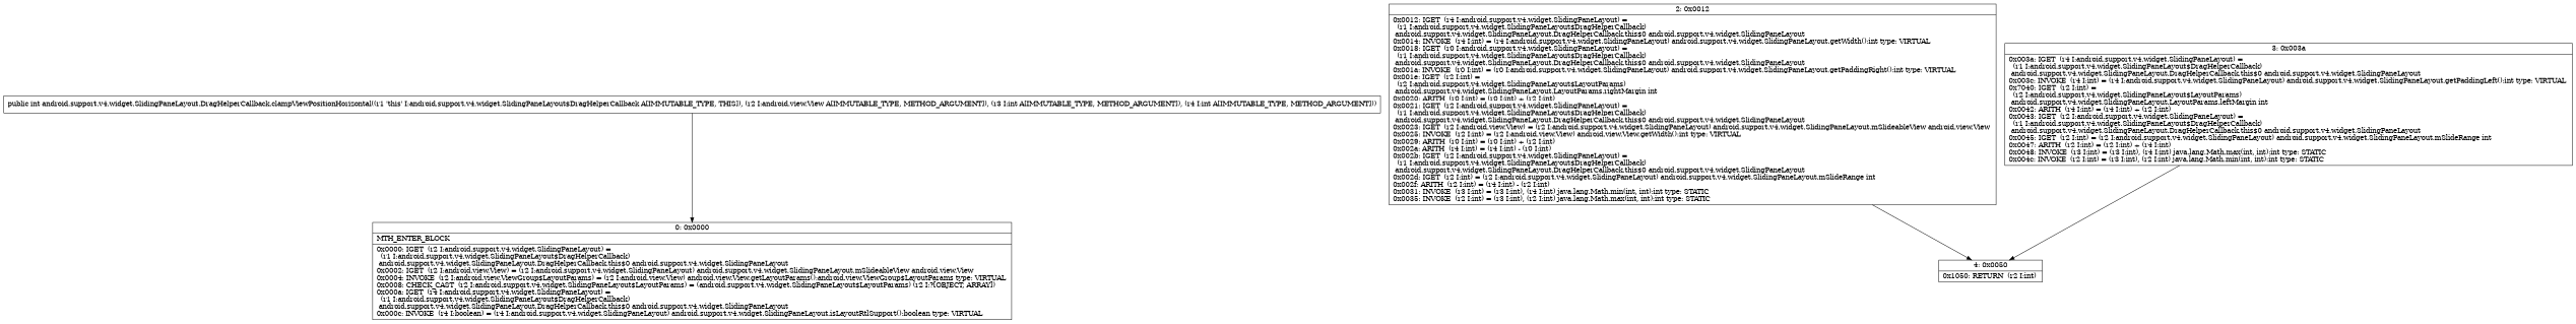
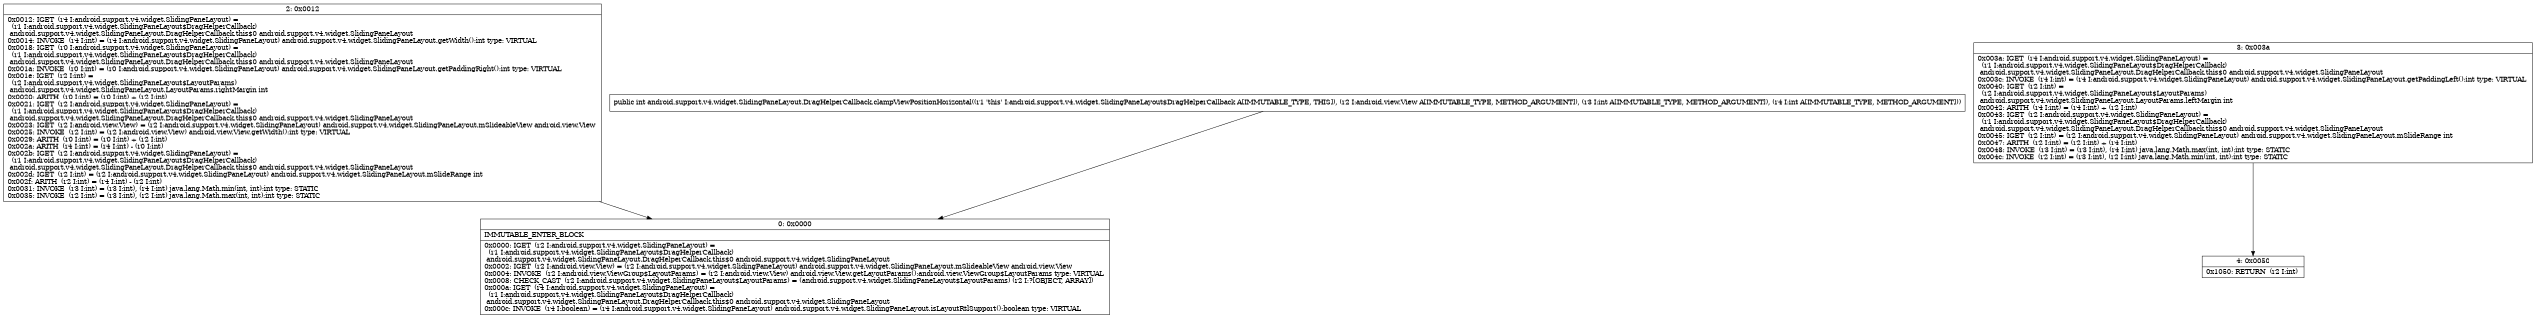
  digraph {
    node [shape=record]
-   n1 [label="{0\:\ 0x0000|MTH_ENTER_BLOCK\l|0x0000: IGET  (r2 I:android.support.v4.widget.SlidingPaneLayout) = \l  (r1 I:android.support.v4.widget.SlidingPaneLayout$DragHelperCallback)\l android.support.v4.widget.SlidingPaneLayout.DragHelperCallback.this$0 android.support.v4.widget.SlidingPaneLayout \l0x0002: IGET  (r2 I:android.view.View) = (r2 I:android.support.v4.widget.SlidingPaneLayout) android.support.v4.widget.SlidingPaneLayout.mSlideableView android.view.View \l0x0004: INVOKE  (r2 I:android.view.ViewGroup$LayoutParams) = (r2 I:android.view.View) android.view.View.getLayoutParams():android.view.ViewGroup$LayoutParams type: VIRTUAL \l0x0008: CHECK_CAST  (r2 I:android.support.v4.widget.SlidingPaneLayout$LayoutParams) = (android.support.v4.widget.SlidingPaneLayout$LayoutParams) (r2 I:?[OBJECT, ARRAY]) \l0x000a: IGET  (r4 I:android.support.v4.widget.SlidingPaneLayout) = \l  (r1 I:android.support.v4.widget.SlidingPaneLayout$DragHelperCallback)\l android.support.v4.widget.SlidingPaneLayout.DragHelperCallback.this$0 android.support.v4.widget.SlidingPaneLayout \l0x000c: INVOKE  (r4 I:boolean) = (r4 I:android.support.v4.widget.SlidingPaneLayout) android.support.v4.widget.SlidingPaneLayout.isLayoutRtlSupport():boolean type: VIRTUAL \l}"]
+   n1 [label="{0\:\ 0x0000|IMMUTABLE_ENTER_BLOCK\l|0x0000: IGET  (r2 I:android.support.v4.widget.SlidingPaneLayout) = \l  (r1 I:android.support.v4.widget.SlidingPaneLayout$DragHelperCallback)\l android.support.v4.widget.SlidingPaneLayout.DragHelperCallback.this$0 android.support.v4.widget.SlidingPaneLayout \l0x0002: IGET  (r2 I:android.view.View) = (r2 I:android.support.v4.widget.SlidingPaneLayout) android.support.v4.widget.SlidingPaneLayout.mSlideableView android.view.View \l0x0004: INVOKE  (r2 I:android.view.ViewGroup$LayoutParams) = (r2 I:android.view.View) android.view.View.getLayoutParams():android.view.ViewGroup$LayoutParams type: VIRTUAL \l0x0008: CHECK_CAST  (r2 I:android.support.v4.widget.SlidingPaneLayout$LayoutParams) = (android.support.v4.widget.SlidingPaneLayout$LayoutParams) (r2 I:?[OBJECT, ARRAY]) \l0x000a: IGET  (r4 I:android.support.v4.widget.SlidingPaneLayout) = \l  (r1 I:android.support.v4.widget.SlidingPaneLayout$DragHelperCallback)\l android.support.v4.widget.SlidingPaneLayout.DragHelperCallback.this$0 android.support.v4.widget.SlidingPaneLayout \l0x000c: INVOKE  (r4 I:boolean) = (r4 I:android.support.v4.widget.SlidingPaneLayout) android.support.v4.widget.SlidingPaneLayout.isLayoutRtlSupport():boolean type: VIRTUAL \l}"]
    n2 [label="{2\:\ 0x0012|0x0012: IGET  (r4 I:android.support.v4.widget.SlidingPaneLayout) = \l  (r1 I:android.support.v4.widget.SlidingPaneLayout$DragHelperCallback)\l android.support.v4.widget.SlidingPaneLayout.DragHelperCallback.this$0 android.support.v4.widget.SlidingPaneLayout \l0x0014: INVOKE  (r4 I:int) = (r4 I:android.support.v4.widget.SlidingPaneLayout) android.support.v4.widget.SlidingPaneLayout.getWidth():int type: VIRTUAL \l0x0018: IGET  (r0 I:android.support.v4.widget.SlidingPaneLayout) = \l  (r1 I:android.support.v4.widget.SlidingPaneLayout$DragHelperCallback)\l android.support.v4.widget.SlidingPaneLayout.DragHelperCallback.this$0 android.support.v4.widget.SlidingPaneLayout \l0x001a: INVOKE  (r0 I:int) = (r0 I:android.support.v4.widget.SlidingPaneLayout) android.support.v4.widget.SlidingPaneLayout.getPaddingRight():int type: VIRTUAL \l0x001e: IGET  (r2 I:int) = \l  (r2 I:android.support.v4.widget.SlidingPaneLayout$LayoutParams)\l android.support.v4.widget.SlidingPaneLayout.LayoutParams.rightMargin int \l0x0020: ARITH  (r0 I:int) = (r0 I:int) + (r2 I:int) \l0x0021: IGET  (r2 I:android.support.v4.widget.SlidingPaneLayout) = \l  (r1 I:android.support.v4.widget.SlidingPaneLayout$DragHelperCallback)\l android.support.v4.widget.SlidingPaneLayout.DragHelperCallback.this$0 android.support.v4.widget.SlidingPaneLayout \l0x0023: IGET  (r2 I:android.view.View) = (r2 I:android.support.v4.widget.SlidingPaneLayout) android.support.v4.widget.SlidingPaneLayout.mSlideableView android.view.View \l0x0025: INVOKE  (r2 I:int) = (r2 I:android.view.View) android.view.View.getWidth():int type: VIRTUAL \l0x0029: ARITH  (r0 I:int) = (r0 I:int) + (r2 I:int) \l0x002a: ARITH  (r4 I:int) = (r4 I:int) \- (r0 I:int) \l0x002b: IGET  (r2 I:android.support.v4.widget.SlidingPaneLayout) = \l  (r1 I:android.support.v4.widget.SlidingPaneLayout$DragHelperCallback)\l android.support.v4.widget.SlidingPaneLayout.DragHelperCallback.this$0 android.support.v4.widget.SlidingPaneLayout \l0x002d: IGET  (r2 I:int) = (r2 I:android.support.v4.widget.SlidingPaneLayout) android.support.v4.widget.SlidingPaneLayout.mSlideRange int \l0x002f: ARITH  (r2 I:int) = (r4 I:int) \- (r2 I:int) \l0x0031: INVOKE  (r3 I:int) = (r3 I:int), (r4 I:int) java.lang.Math.min(int, int):int type: STATIC \l0x0035: INVOKE  (r2 I:int) = (r3 I:int), (r2 I:int) java.lang.Math.max(int, int):int type: STATIC \l}"]
    n3 [label="{4\:\ 0x0050|0x1050: RETURN  (r2 I:int) \l}"]
-   n4 [label="{3\:\ 0x003a|0x003a: IGET  (r4 I:android.support.v4.widget.SlidingPaneLayout) = \l  (r1 I:android.support.v4.widget.SlidingPaneLayout$DragHelperCallback)\l android.support.v4.widget.SlidingPaneLayout.DragHelperCallback.this$0 android.support.v4.widget.SlidingPaneLayout \l0x003c: INVOKE  (r4 I:int) = (r4 I:android.support.v4.widget.SlidingPaneLayout) android.support.v4.widget.SlidingPaneLayout.getPaddingLeft():int type: VIRTUAL \l0x7040: IGET  (r2 I:int) = \l  (r2 I:android.support.v4.widget.SlidingPaneLayout$LayoutParams)\l android.support.v4.widget.SlidingPaneLayout.LayoutParams.leftMargin int \l0x0042: ARITH  (r4 I:int) = (r4 I:int) + (r2 I:int) \l0x0043: IGET  (r2 I:android.support.v4.widget.SlidingPaneLayout) = \l  (r1 I:android.support.v4.widget.SlidingPaneLayout$DragHelperCallback)\l android.support.v4.widget.SlidingPaneLayout.DragHelperCallback.this$0 android.support.v4.widget.SlidingPaneLayout \l0x0045: IGET  (r2 I:int) = (r2 I:android.support.v4.widget.SlidingPaneLayout) android.support.v4.widget.SlidingPaneLayout.mSlideRange int \l0x0047: ARITH  (r2 I:int) = (r2 I:int) + (r4 I:int) \l0x0048: INVOKE  (r3 I:int) = (r3 I:int), (r4 I:int) java.lang.Math.max(int, int):int type: STATIC \l0x004c: INVOKE  (r2 I:int) = (r3 I:int), (r2 I:int) java.lang.Math.min(int, int):int type: STATIC \l}"]
+   n4 [label="{3\:\ 0x003a|0x003a: IGET  (r4 I:android.support.v4.widget.SlidingPaneLayout) = \l  (r1 I:android.support.v4.widget.SlidingPaneLayout$DragHelperCallback)\l android.support.v4.widget.SlidingPaneLayout.DragHelperCallback.this$0 android.support.v4.widget.SlidingPaneLayout \l0x003c: INVOKE  (r4 I:int) = (r4 I:android.support.v4.widget.SlidingPaneLayout) android.support.v4.widget.SlidingPaneLayout.getPaddingLeft():int type: VIRTUAL \l0x0040: IGET  (r2 I:int) = \l  (r2 I:android.support.v4.widget.SlidingPaneLayout$LayoutParams)\l android.support.v4.widget.SlidingPaneLayout.LayoutParams.leftMargin int \l0x0042: ARITH  (r4 I:int) = (r4 I:int) + (r2 I:int) \l0x0043: IGET  (r2 I:android.support.v4.widget.SlidingPaneLayout) = \l  (r1 I:android.support.v4.widget.SlidingPaneLayout$DragHelperCallback)\l android.support.v4.widget.SlidingPaneLayout.DragHelperCallback.this$0 android.support.v4.widget.SlidingPaneLayout \l0x0045: IGET  (r2 I:int) = (r2 I:android.support.v4.widget.SlidingPaneLayout) android.support.v4.widget.SlidingPaneLayout.mSlideRange int \l0x0047: ARITH  (r2 I:int) = (r2 I:int) + (r4 I:int) \l0x0048: INVOKE  (r3 I:int) = (r3 I:int), (r4 I:int) java.lang.Math.max(int, int):int type: STATIC \l0x004c: INVOKE  (r2 I:int) = (r3 I:int), (r2 I:int) java.lang.Math.min(int, int):int type: STATIC \l}"]
    n5 [label="{public int android.support.v4.widget.SlidingPaneLayout.DragHelperCallback.clampViewPositionHorizontal((r1 'this' I:android.support.v4.widget.SlidingPaneLayout$DragHelperCallback A[IMMUTABLE_TYPE, THIS]), (r2 I:android.view.View A[IMMUTABLE_TYPE, METHOD_ARGUMENT]), (r3 I:int A[IMMUTABLE_TYPE, METHOD_ARGUMENT]), (r4 I:int A[IMMUTABLE_TYPE, METHOD_ARGUMENT])) }"]
-   n2 -> n3
+   n2 -> n1
    n4 -> n3
    n5 -> n1
  }
